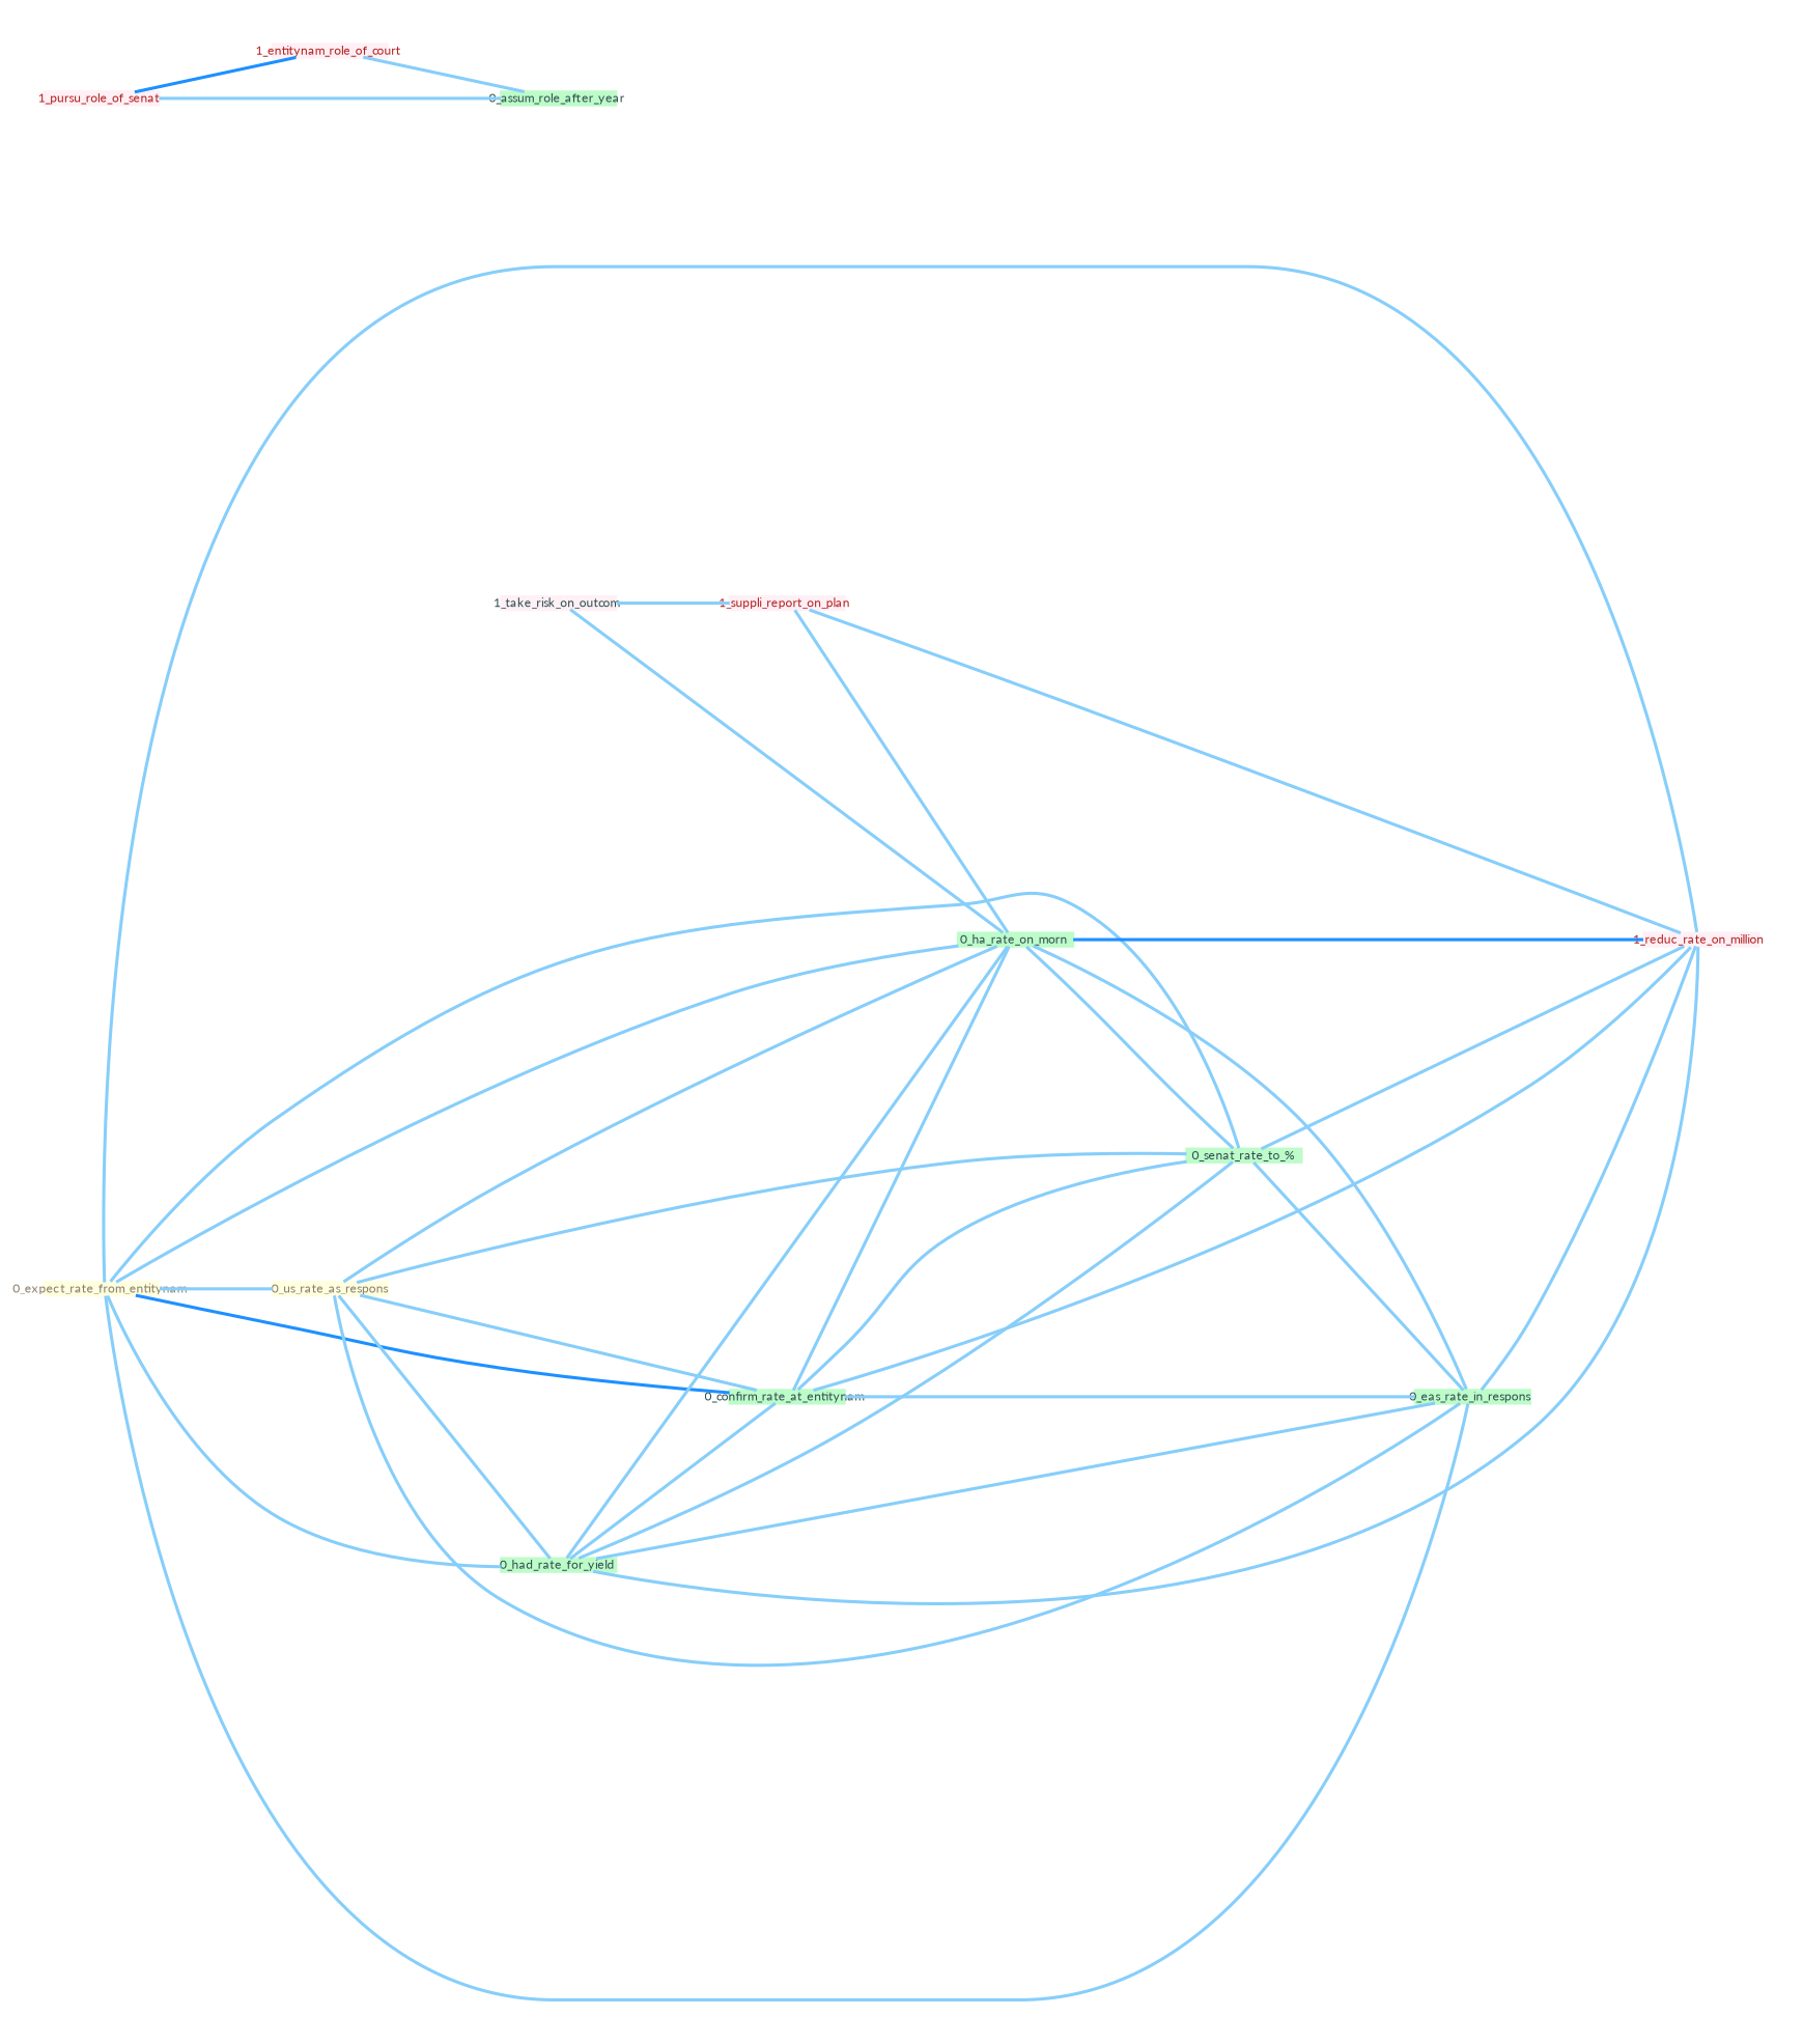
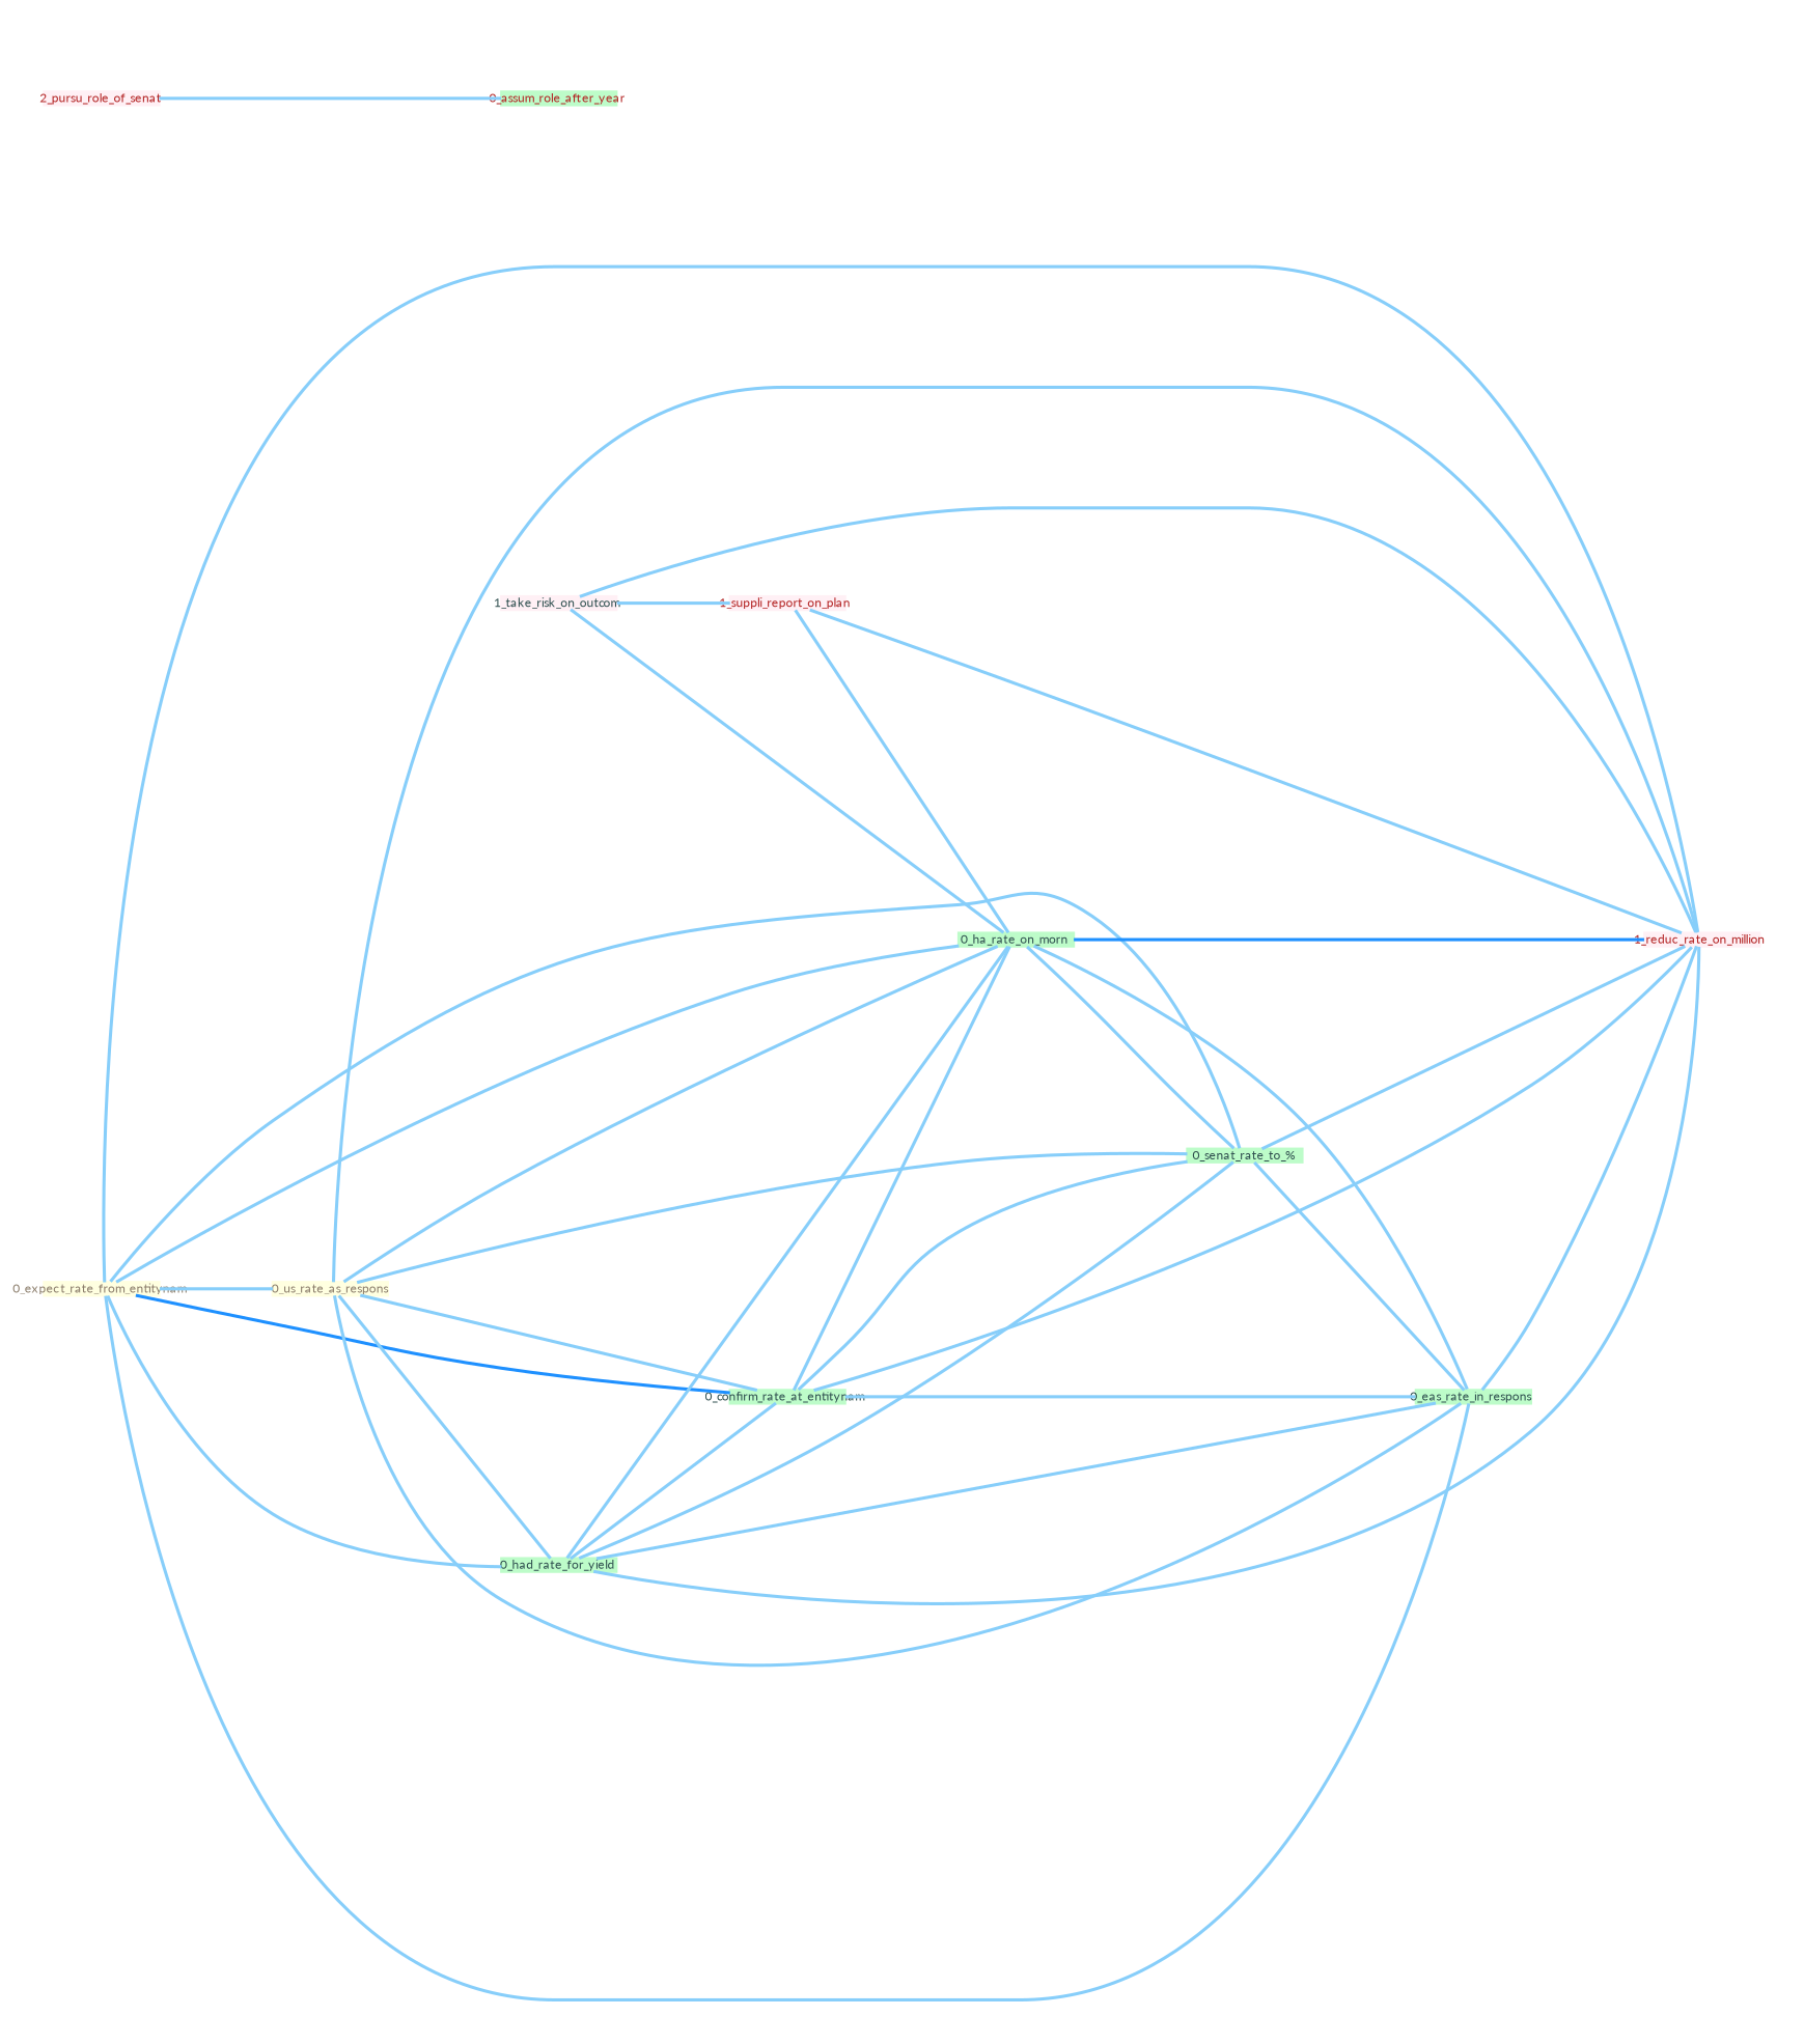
  graph {
    fontname=Lato
    rankdir=LR
    node [color="#BDFCC9" fixedsize=true fontcolor="#2f4f4f" fontname=Lato fontsize=4 shape=polygon style=filled]
    edge [color="#87cefa" fontname=Lato w=1]
    "0_expect_rate_from_entitynam " [color="#ffffe0" fontcolor="#8b7d6b" height=.06 width=.5]
    n2 [color="#ffffe0" fontcolor="#8b7d6b" height=.06 label="0_us_rate_as_respons" width=.5]
-   "1_pursu_role_of_senat " [color="#fff0f5" fontcolor="#b22222" height=.06 width=.5]
+   "1_pursu_role_of_senat " [color="#fff0f5" fontcolor="#b22222" height=.06 width=.5 label="2_pursu_role_of_senat"]
    "1_take_risk_on_outcom " [color="#fff0f5" height=.06 width=.5]
    "1_suppli_report_on_plan " [color="#fff0f5" fontcolor="#b22222" height=.06 width=.5]
-   "1_entitynam_role_of_court " [color="#fff0f5" fontcolor="#b22222" height=.06 width=.5]
    "1_reduc_rate_on_million " [color="#fff0f5" fontcolor="#b22222" height=.06 width=.5]
    "0_had_rate_for_yield " [height=.06 width=.5]
    "0_confirm_rate_at_entitynam " [height=.06 width=.5]
    "0_ha_rate_on_morn " [height=.06 width=.5]
    n11 [height=.06 label="0_senat_rate_to_%" width=.5]
    "0_eas_rate_in_respons " [height=.06 width=.5]
-   "0_assum_role_after_year " [height=.06 width=.5]
+   "0_assum_role_after_year " [fontcolor="#b22222" height=.06 width=.5]
    subgraph sub_1 {
      "0_expect_rate_from_entitynam "
      n2
    }
    subgraph sub_2 {
      "1_pursu_role_of_senat "
      "1_take_risk_on_outcom "
      "1_suppli_report_on_plan "
-     "1_entitynam_role_of_court "
      "1_reduc_rate_on_million "
    }
    "0_expect_rate_from_entitynam " -- n2
    "0_expect_rate_from_entitynam " -- "1_reduc_rate_on_million "
    "0_expect_rate_from_entitynam " -- "0_had_rate_for_yield "
    "0_expect_rate_from_entitynam " -- "0_confirm_rate_at_entitynam " [color="#1e90ff" w=2]
    "0_expect_rate_from_entitynam " -- "0_ha_rate_on_morn "
    "0_expect_rate_from_entitynam " -- n11
    "0_expect_rate_from_entitynam " -- "0_eas_rate_in_respons "
+   n2 -- "1_reduc_rate_on_million "
    n2 -- "0_had_rate_for_yield "
    n2 -- "0_confirm_rate_at_entitynam "
    n2 -- "0_ha_rate_on_morn "
    n2 -- n11
    n2 -- "0_eas_rate_in_respons "
-   "1_pursu_role_of_senat " -- "1_entitynam_role_of_court " [color="#1e90ff" w=2]
    "1_pursu_role_of_senat " -- "0_assum_role_after_year "
    "1_take_risk_on_outcom " -- "1_suppli_report_on_plan "
+   "1_take_risk_on_outcom " -- "1_reduc_rate_on_million "
    "1_take_risk_on_outcom " -- "0_ha_rate_on_morn "
    "1_suppli_report_on_plan " -- "1_reduc_rate_on_million "
    "1_suppli_report_on_plan " -- "0_ha_rate_on_morn "
-   "1_entitynam_role_of_court " -- "0_assum_role_after_year "
    "0_had_rate_for_yield " -- "1_reduc_rate_on_million "
    "0_had_rate_for_yield " -- "0_confirm_rate_at_entitynam "
    "0_had_rate_for_yield " -- "0_ha_rate_on_morn "
    "0_had_rate_for_yield " -- n11
    "0_had_rate_for_yield " -- "0_eas_rate_in_respons "
    "0_confirm_rate_at_entitynam " -- "1_reduc_rate_on_million "
    "0_confirm_rate_at_entitynam " -- "0_ha_rate_on_morn "
    "0_confirm_rate_at_entitynam " -- n11
    "0_confirm_rate_at_entitynam " -- "0_eas_rate_in_respons "
    "0_ha_rate_on_morn " -- "1_reduc_rate_on_million " [color="#1e90ff" w=2]
    "0_ha_rate_on_morn " -- n11
    "0_ha_rate_on_morn " -- "0_eas_rate_in_respons "
    n11 -- "1_reduc_rate_on_million "
    n11 -- "0_eas_rate_in_respons "
    "0_eas_rate_in_respons " -- "1_reduc_rate_on_million "
  }
